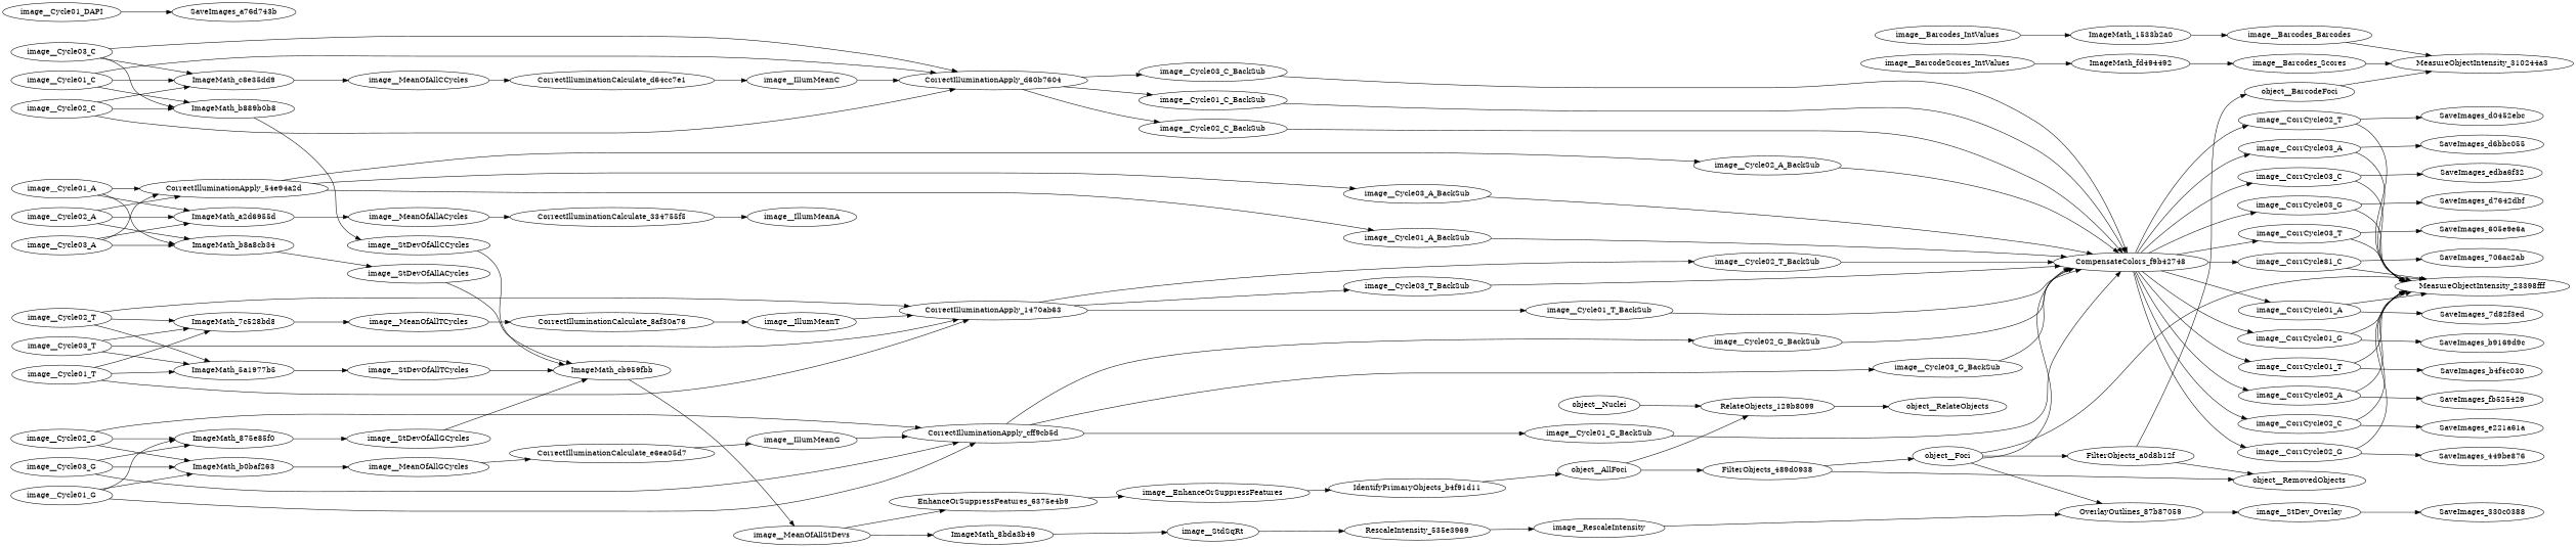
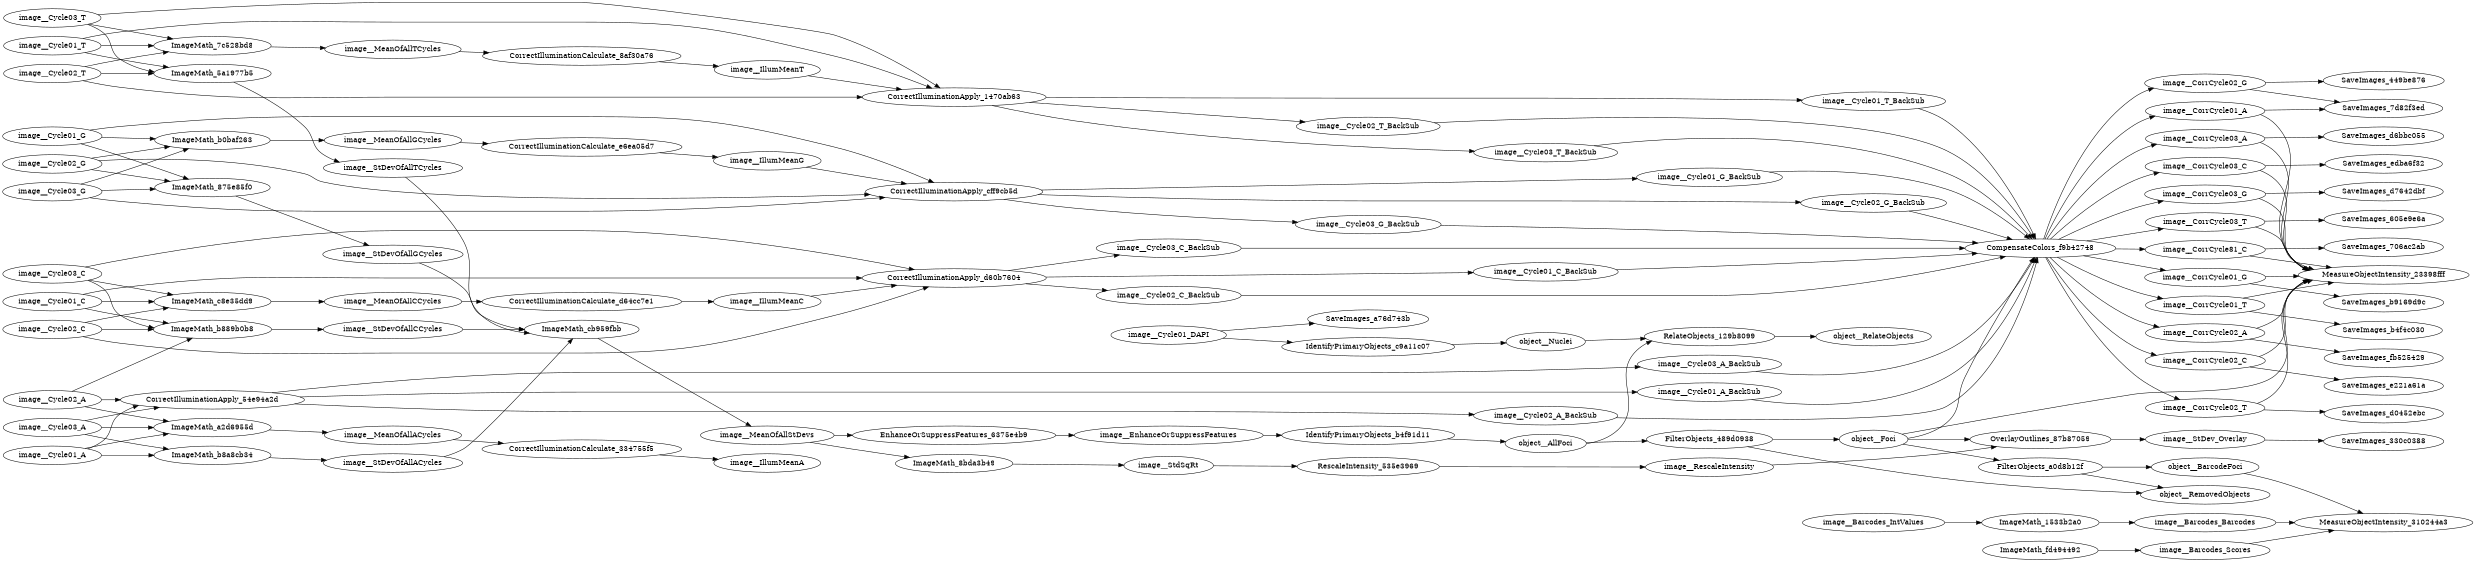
  strict digraph {
    rankdir=LR
    node [type=image]
    ImageMath_fd494492 [type=module]
-   image__BarcodeScores_IntValues
    ImageMath_1533b2a0 [type=module]
    image__Barcodes_IntValues
    CompensateColors_f9b42748 [type=module]
    image__CorrCycle01_A
    n7 [label=image__CorrCycle81_C]
    image__CorrCycle01_G
    image__CorrCycle01_T
    image__CorrCycle02_A
    image__CorrCycle02_C
    image__CorrCycle02_G
    image__CorrCycle02_T
    image__CorrCycle03_A
    image__CorrCycle03_C
    image__CorrCycle03_G
    image__CorrCycle03_T
    MeasureObjectIntensity_23398fff [type=module]
    SaveImages_7d82f3ed [type=module]
    SaveImages_706ac2ab [type=module]
    SaveImages_b9169d9c [type=module]
    SaveImages_b4f4c030 [type=module]
    SaveImages_fb525429 [type=module]
    SaveImages_e221a61a [type=module]
    SaveImages_449be876 [type=module]
    SaveImages_d0452ebc [type=module]
    SaveImages_d6bbc055 [type=module]
    SaveImages_edba6f32 [type=module]
    SaveImages_d7642dbf [type=module]
    SaveImages_605e9e6a [type=module]
    CorrectIlluminationApply_1470ab63 [type=module]
    image__Cycle01_T_BackSub
    image__Cycle02_T_BackSub
    image__Cycle03_T_BackSub
    CorrectIlluminationApply_54e94a2d [type=module]
    image__Cycle01_A_BackSub
    image__Cycle02_A_BackSub
    image__Cycle03_A_BackSub
    CorrectIlluminationApply_cff9cb5d [type=module]
    image__Cycle01_G_BackSub
    image__Cycle02_G_BackSub
    image__Cycle03_G_BackSub
    CorrectIlluminationApply_d60b7604 [type=module]
    image__Cycle01_C_BackSub
    image__Cycle02_C_BackSub
    image__Cycle03_C_BackSub
    CorrectIlluminationCalculate_334755f5 [type=module]
    image__IllumMeanA
    CorrectIlluminationCalculate_8af30a76 [type=module]
    image__IllumMeanT
    CorrectIlluminationCalculate_d64cc7e1 [type=module]
    image__IllumMeanC
    CorrectIlluminationCalculate_e6ea05d7 [type=module]
    image__IllumMeanG
    EnhanceOrSuppressFeatures_6375e4b9 [type=module]
    image__EnhanceOrSuppressFeatures
    IdentifyPrimaryObjects_b4f91d11 [type=module]
    FilterObjects_489d0938 [type=module]
    object__Foci [type=object]
    object__RemovedObjects [type=object]
    FilterObjects_a0d8b12f [type=module]
    OverlayOutlines_87b87059 [type=module]
    object__BarcodeFoci [type=object]
    MeasureObjectIntensity_310244a3 [type=module]
    object__AllFoci [type=object]
    RelateObjects_129b8099 [type=module]
+   IdentifyPrimaryObjects_c9a11c07 [type=module]
    object__Nuclei [type=object]
    image__Barcodes_Barcodes
    ImageMath_5a1977b5 [type=module]
    image__StDevOfAllTCycles
    ImageMath_cb959fbb [type=module]
    ImageMath_7c528bd8 [type=module]
    image__MeanOfAllTCycles
    ImageMath_875e85f0 [type=module]
    image__StDevOfAllGCycles
    ImageMath_8bda3b49 [type=module]
    image__StdSqRt
    RescaleIntensity_535e3969 [type=module]
    ImageMath_a2d6955d [type=module]
    image__MeanOfAllACycles
    n82 [label=ImageMath_b0baf263 type=module]
    image__MeanOfAllGCycles
    ImageMath_b889b0b8 [type=module]
    image__StDevOfAllCCycles
    ImageMath_b8a8cb34 [type=module]
    image__StDevOfAllACycles
    ImageMath_c8e35dd9 [type=module]
    image__MeanOfAllCCycles
    image__MeanOfAllStDevs
    image__Barcodes_Scores
    image__StDev_Overlay
    SaveImages_330c0388 [type=module]
    object__RelateObjects [type=object]
    image__RescaleIntensity
    SaveImages_a76d743b [type=module]
    image__Cycle01_A
    image__Cycle01_C
    image__Cycle01_DAPI
    image__Cycle01_G
    image__Cycle01_T
    image__Cycle02_A
    image__Cycle02_C
    image__Cycle02_G
    image__Cycle02_T
    image__Cycle03_A
    image__Cycle03_C
    image__Cycle03_G
    image__Cycle03_T
    ImageMath_fd494492 -> image__Barcodes_Scores
-   image__BarcodeScores_IntValues -> ImageMath_fd494492
    ImageMath_1533b2a0 -> image__Barcodes_Barcodes
    image__Barcodes_IntValues -> ImageMath_1533b2a0
    CompensateColors_f9b42748 -> image__CorrCycle01_A
    CompensateColors_f9b42748 -> n7
    CompensateColors_f9b42748 -> image__CorrCycle01_G
    CompensateColors_f9b42748 -> image__CorrCycle01_T
    CompensateColors_f9b42748 -> image__CorrCycle02_A
    CompensateColors_f9b42748 -> image__CorrCycle02_C
    CompensateColors_f9b42748 -> image__CorrCycle02_G
    CompensateColors_f9b42748 -> image__CorrCycle02_T
    CompensateColors_f9b42748 -> image__CorrCycle03_A
    CompensateColors_f9b42748 -> image__CorrCycle03_C
    CompensateColors_f9b42748 -> image__CorrCycle03_G
    CompensateColors_f9b42748 -> image__CorrCycle03_T
    image__CorrCycle01_A -> MeasureObjectIntensity_23398fff
    image__CorrCycle01_A -> SaveImages_7d82f3ed
    n7 -> MeasureObjectIntensity_23398fff
    n7 -> SaveImages_706ac2ab
    image__CorrCycle01_G -> MeasureObjectIntensity_23398fff
    image__CorrCycle01_G -> SaveImages_b9169d9c
    image__CorrCycle01_T -> MeasureObjectIntensity_23398fff
    image__CorrCycle01_T -> SaveImages_b4f4c030
    image__CorrCycle02_A -> MeasureObjectIntensity_23398fff
    image__CorrCycle02_A -> SaveImages_fb525429
    image__CorrCycle02_C -> MeasureObjectIntensity_23398fff
    image__CorrCycle02_C -> SaveImages_e221a61a
-   image__CorrCycle02_G -> MeasureObjectIntensity_23398fff
+   image__CorrCycle02_G -> SaveImages_7d82f3ed
    image__CorrCycle02_G -> SaveImages_449be876
    image__CorrCycle02_T -> MeasureObjectIntensity_23398fff
    image__CorrCycle02_T -> SaveImages_d0452ebc
    image__CorrCycle03_A -> MeasureObjectIntensity_23398fff
    image__CorrCycle03_A -> SaveImages_d6bbc055
    image__CorrCycle03_C -> MeasureObjectIntensity_23398fff
    image__CorrCycle03_C -> SaveImages_edba6f32
    image__CorrCycle03_G -> MeasureObjectIntensity_23398fff
    image__CorrCycle03_G -> SaveImages_d7642dbf
    image__CorrCycle03_T -> MeasureObjectIntensity_23398fff
    image__CorrCycle03_T -> SaveImages_605e9e6a
    CorrectIlluminationApply_1470ab63 -> image__Cycle01_T_BackSub
    CorrectIlluminationApply_1470ab63 -> image__Cycle02_T_BackSub
    CorrectIlluminationApply_1470ab63 -> image__Cycle03_T_BackSub
    image__Cycle01_T_BackSub -> CompensateColors_f9b42748
    image__Cycle02_T_BackSub -> CompensateColors_f9b42748
    image__Cycle03_T_BackSub -> CompensateColors_f9b42748
    CorrectIlluminationApply_54e94a2d -> image__Cycle01_A_BackSub
    CorrectIlluminationApply_54e94a2d -> image__Cycle02_A_BackSub
    CorrectIlluminationApply_54e94a2d -> image__Cycle03_A_BackSub
    image__Cycle01_A_BackSub -> CompensateColors_f9b42748
    image__Cycle02_A_BackSub -> CompensateColors_f9b42748
    image__Cycle03_A_BackSub -> CompensateColors_f9b42748
    CorrectIlluminationApply_cff9cb5d -> image__Cycle01_G_BackSub
    CorrectIlluminationApply_cff9cb5d -> image__Cycle02_G_BackSub
    CorrectIlluminationApply_cff9cb5d -> image__Cycle03_G_BackSub
    image__Cycle01_G_BackSub -> CompensateColors_f9b42748
    image__Cycle02_G_BackSub -> CompensateColors_f9b42748
    image__Cycle03_G_BackSub -> CompensateColors_f9b42748
    CorrectIlluminationApply_d60b7604 -> image__Cycle01_C_BackSub
    CorrectIlluminationApply_d60b7604 -> image__Cycle02_C_BackSub
    CorrectIlluminationApply_d60b7604 -> image__Cycle03_C_BackSub
    image__Cycle01_C_BackSub -> CompensateColors_f9b42748
    image__Cycle02_C_BackSub -> CompensateColors_f9b42748
    image__Cycle03_C_BackSub -> CompensateColors_f9b42748
    CorrectIlluminationCalculate_334755f5 -> image__IllumMeanA
    CorrectIlluminationCalculate_8af30a76 -> image__IllumMeanT
    image__IllumMeanT -> CorrectIlluminationApply_1470ab63
    CorrectIlluminationCalculate_d64cc7e1 -> image__IllumMeanC
    image__IllumMeanC -> CorrectIlluminationApply_d60b7604
    CorrectIlluminationCalculate_e6ea05d7 -> image__IllumMeanG
    image__IllumMeanG -> CorrectIlluminationApply_cff9cb5d
    EnhanceOrSuppressFeatures_6375e4b9 -> image__EnhanceOrSuppressFeatures
    image__EnhanceOrSuppressFeatures -> IdentifyPrimaryObjects_b4f91d11
    IdentifyPrimaryObjects_b4f91d11 -> object__AllFoci
    FilterObjects_489d0938 -> object__Foci
    FilterObjects_489d0938 -> object__RemovedObjects
    object__Foci -> CompensateColors_f9b42748
    object__Foci -> MeasureObjectIntensity_23398fff
    object__Foci -> FilterObjects_a0d8b12f
    object__Foci -> OverlayOutlines_87b87059
    FilterObjects_a0d8b12f -> object__RemovedObjects
    FilterObjects_a0d8b12f -> object__BarcodeFoci
    OverlayOutlines_87b87059 -> image__StDev_Overlay
    object__BarcodeFoci -> MeasureObjectIntensity_310244a3
    object__AllFoci -> FilterObjects_489d0938
    object__AllFoci -> RelateObjects_129b8099
    RelateObjects_129b8099 -> object__RelateObjects
+   IdentifyPrimaryObjects_c9a11c07 -> object__Nuclei
    object__Nuclei -> RelateObjects_129b8099
    image__Barcodes_Barcodes -> MeasureObjectIntensity_310244a3
    ImageMath_5a1977b5 -> image__StDevOfAllTCycles
    image__StDevOfAllTCycles -> ImageMath_cb959fbb
    ImageMath_cb959fbb -> image__MeanOfAllStDevs
    ImageMath_7c528bd8 -> image__MeanOfAllTCycles
    image__MeanOfAllTCycles -> CorrectIlluminationCalculate_8af30a76
    ImageMath_875e85f0 -> image__StDevOfAllGCycles
    image__StDevOfAllGCycles -> ImageMath_cb959fbb
    ImageMath_8bda3b49 -> image__StdSqRt
    image__StdSqRt -> RescaleIntensity_535e3969
    RescaleIntensity_535e3969 -> image__RescaleIntensity
    ImageMath_a2d6955d -> image__MeanOfAllACycles
    image__MeanOfAllACycles -> CorrectIlluminationCalculate_334755f5
    n82 -> image__MeanOfAllGCycles
    image__MeanOfAllGCycles -> CorrectIlluminationCalculate_e6ea05d7
    ImageMath_b889b0b8 -> image__StDevOfAllCCycles
    image__StDevOfAllCCycles -> ImageMath_cb959fbb
    ImageMath_b8a8cb34 -> image__StDevOfAllACycles
    image__StDevOfAllACycles -> ImageMath_cb959fbb
    ImageMath_c8e35dd9 -> image__MeanOfAllCCycles
    image__MeanOfAllCCycles -> CorrectIlluminationCalculate_d64cc7e1
    image__MeanOfAllStDevs -> EnhanceOrSuppressFeatures_6375e4b9
    image__MeanOfAllStDevs -> ImageMath_8bda3b49
    image__Barcodes_Scores -> MeasureObjectIntensity_310244a3
    image__StDev_Overlay -> SaveImages_330c0388
    image__RescaleIntensity -> OverlayOutlines_87b87059
    image__Cycle01_A -> CorrectIlluminationApply_54e94a2d
    image__Cycle01_A -> ImageMath_a2d6955d
    image__Cycle01_A -> ImageMath_b8a8cb34
    image__Cycle01_C -> CorrectIlluminationApply_d60b7604
    image__Cycle01_C -> ImageMath_b889b0b8
    image__Cycle01_C -> ImageMath_c8e35dd9
+   image__Cycle01_DAPI -> IdentifyPrimaryObjects_c9a11c07
    image__Cycle01_DAPI -> SaveImages_a76d743b
    image__Cycle01_G -> CorrectIlluminationApply_cff9cb5d
    image__Cycle01_G -> ImageMath_875e85f0
    image__Cycle01_G -> n82
    image__Cycle01_T -> CorrectIlluminationApply_1470ab63
    image__Cycle01_T -> ImageMath_5a1977b5
    image__Cycle01_T -> ImageMath_7c528bd8
    image__Cycle02_A -> CorrectIlluminationApply_54e94a2d
    image__Cycle02_A -> ImageMath_a2d6955d
-   image__Cycle02_A -> ImageMath_b8a8cb34
+   image__Cycle02_A -> ImageMath_b889b0b8
    image__Cycle02_C -> CorrectIlluminationApply_d60b7604
    image__Cycle02_C -> ImageMath_b889b0b8
    image__Cycle02_C -> ImageMath_c8e35dd9
    image__Cycle02_G -> CorrectIlluminationApply_cff9cb5d
    image__Cycle02_G -> ImageMath_875e85f0
    image__Cycle02_G -> n82
    image__Cycle02_T -> CorrectIlluminationApply_1470ab63
    image__Cycle02_T -> ImageMath_5a1977b5
    image__Cycle02_T -> ImageMath_7c528bd8
    image__Cycle03_A -> CorrectIlluminationApply_54e94a2d
    image__Cycle03_A -> ImageMath_a2d6955d
    image__Cycle03_A -> ImageMath_b8a8cb34
    image__Cycle03_C -> CorrectIlluminationApply_d60b7604
    image__Cycle03_C -> ImageMath_b889b0b8
    image__Cycle03_C -> ImageMath_c8e35dd9
    image__Cycle03_G -> CorrectIlluminationApply_cff9cb5d
    image__Cycle03_G -> ImageMath_875e85f0
    image__Cycle03_G -> n82
    image__Cycle03_T -> CorrectIlluminationApply_1470ab63
    image__Cycle03_T -> ImageMath_5a1977b5
    image__Cycle03_T -> ImageMath_7c528bd8
  }
